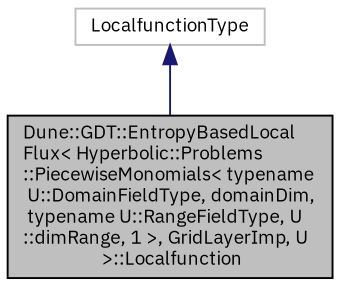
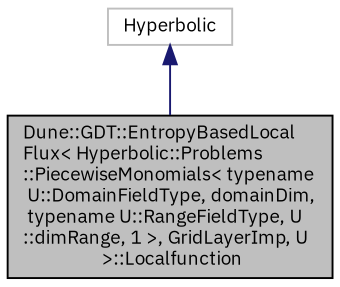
  digraph {
    fontname="IBM Plex Sans"
    node [fontname="IBM Plex Sans" fontsize=10 shape=record style=filled]
    n1 [color=black fillcolor=grey75 fontcolor=black height=0.2 label="Dune::GDT::EntropyBasedLocal\lFlux\< Hyperbolic::Problems\l::PiecewiseMonomials\< typename\l U::DomainFieldType, domainDim,\l typename U::RangeFieldType, U\l::dimRange, 1 \>, GridLayerImp, U\l \>::Localfunction" width=0.4]
-   n2 [color=grey75 fillcolor=white height=0.2 label=LocalfunctionType width=0.4]
+   n2 [color=grey75 fillcolor=white height=0.2 label=Hyperbolic width=0.4]
    n2 -> n1 [color=midnightblue dir=back fontname="IBM Plex Sans" fontsize=10 labelfontname=Helvetica labelfontsize=10 style=solid]
  }
